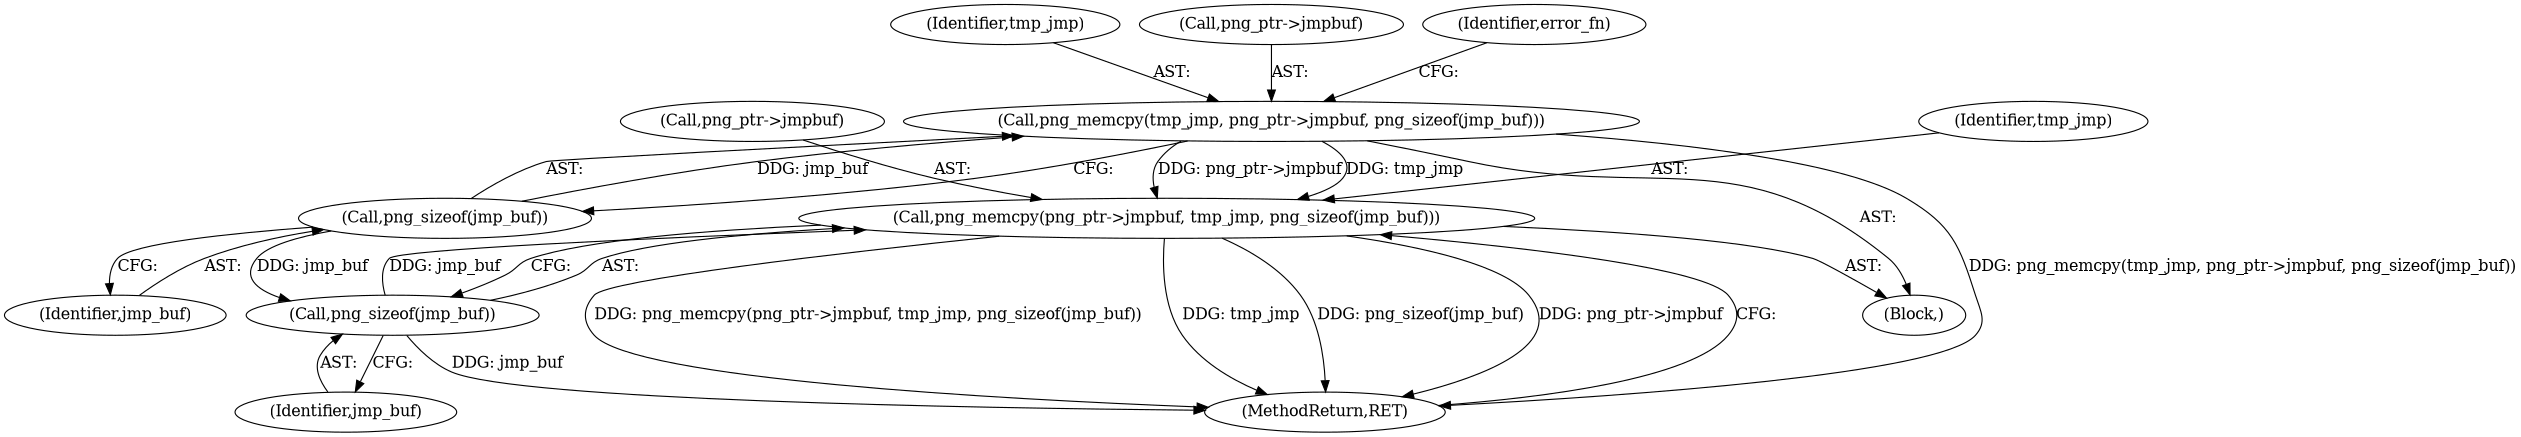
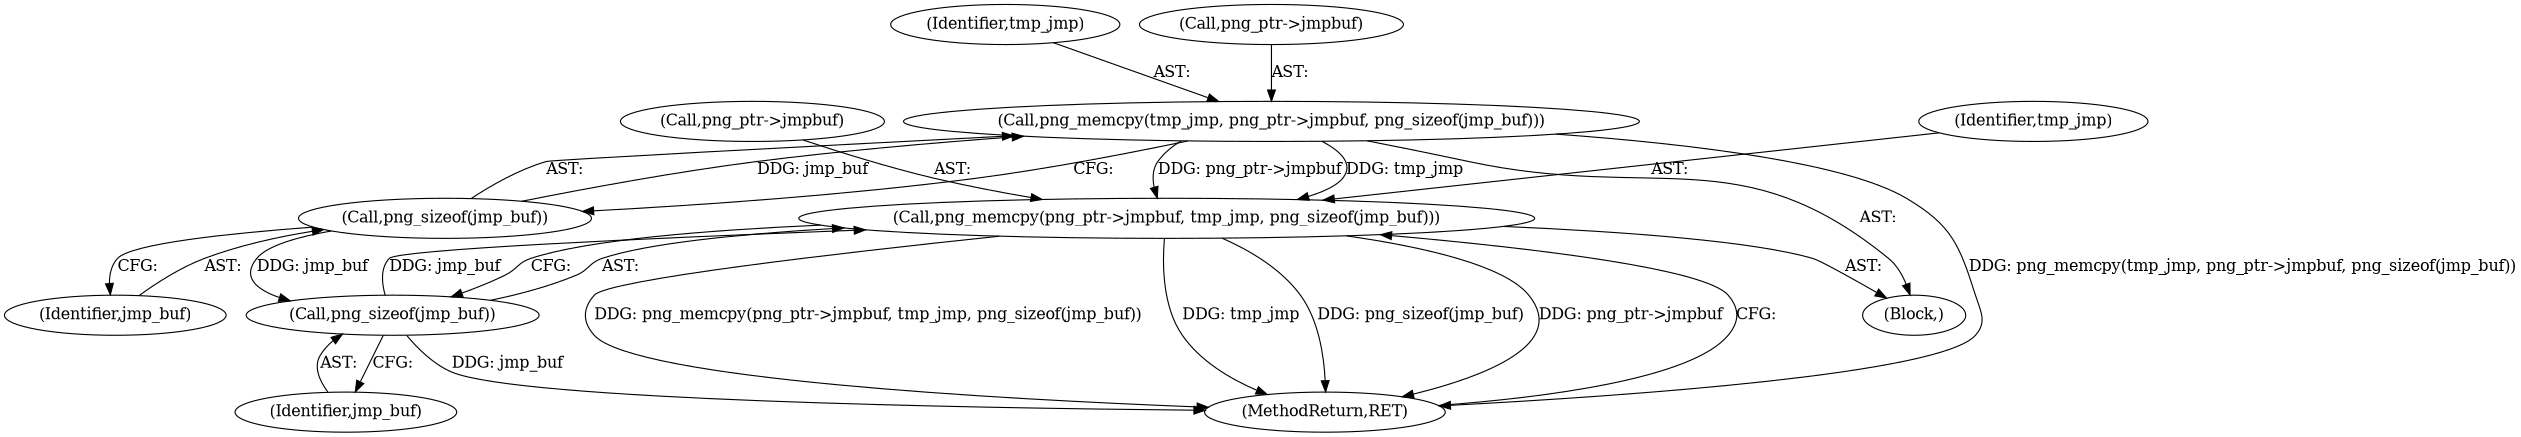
  digraph {
    n1 [label="(Call,png_memcpy(png_ptr->jmpbuf, tmp_jmp, png_sizeof(jmp_buf)))"]
    n2 [label="(Call,png_sizeof(jmp_buf))"]
    n3 [label="(Block,)"]
    n4 [label="(MethodReturn,RET)"]
    n5 [label="(Call,png_memcpy(tmp_jmp, png_ptr->jmpbuf, png_sizeof(jmp_buf)))"]
    n6 [label="(Call,png_sizeof(jmp_buf))"]
    n7 [label="(Identifier,jmp_buf)"]
    n8 [label="(Identifier,jmp_buf)"]
    n9 [label="(Identifier,tmp_jmp)"]
    n10 [label="(Identifier,tmp_jmp)"]
    n11 [label="(Call,png_ptr->jmpbuf)"]
    n12 [label="(Call,png_ptr->jmpbuf)"]
-   n13 [label="(Identifier,error_fn)"]
    n1 -> n2 [label="CFG: "]
    n1 -> n3 [label="AST: "]
    n1 -> n4 [label="DDG: png_memcpy(png_ptr->jmpbuf, tmp_jmp, png_sizeof(jmp_buf))"]
    n1 -> n4 [label="DDG: tmp_jmp"]
    n1 -> n4 [label="DDG: png_sizeof(jmp_buf)"]
    n1 -> n4 [label="DDG: png_ptr->jmpbuf"]
    n2 -> n1 [label="AST: "]
    n2 -> n1 [label="DDG: jmp_buf"]
    n2 -> n4 [label="DDG: jmp_buf"]
    n2 -> n8 [label="CFG: "]
    n4 -> n1 [label="CFG: "]
    n5 -> n1 [label="DDG: png_ptr->jmpbuf"]
    n5 -> n1 [label="DDG: tmp_jmp"]
    n5 -> n3 [label="AST: "]
    n5 -> n4 [label="DDG: png_memcpy(tmp_jmp, png_ptr->jmpbuf, png_sizeof(jmp_buf))"]
    n5 -> n6 [label="CFG: "]
    n6 -> n2 [label="DDG: jmp_buf"]
    n6 -> n5 [label="AST: "]
    n6 -> n5 [label="DDG: jmp_buf"]
    n6 -> n7 [label="CFG: "]
    n7 -> n6 [label="AST: "]
    n8 -> n2 [label="AST: "]
    n9 -> n1 [label="AST: "]
    n10 -> n5 [label="AST: "]
    n11 -> n5 [label="AST: "]
    n12 -> n1 [label="AST: "]
-   n13 -> n5 [label="CFG: "]
  }
